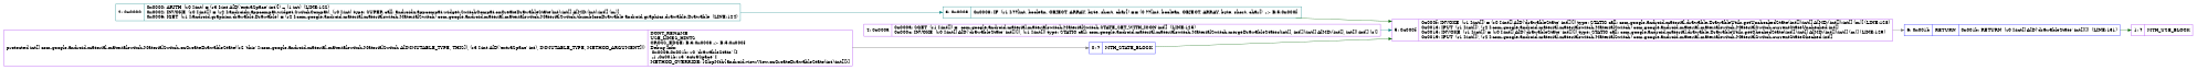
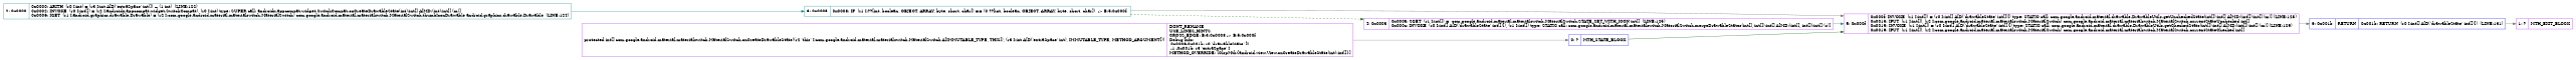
  digraph {
    rankdir=LR
    node [color=purple shape=record]
    edge [color=gray40]
    n1 [color=blue label="{0\:\ ?|MTH_STATE_BLOCK\l}"]
    n2 [label="{5\:\ 0x000f|0x000f: INVOKE  (r1 I:int[]) = (r0 I:int[] A[D('drawableState' int[])]) type: STATIC call: com.google.android.material.drawable.DrawableUtils.getUncheckedState(int[]):int[] A[MD:(int[]):int[] (m)] (LINE:128)\l0x0013: IPUT  (r1 I:int[]), (r2 I:com.google.android.material.materialswitch.MaterialSwitch) com.google.android.material.materialswitch.MaterialSwitch.currentStateUnchecked int[] \l0x0015: INVOKE  (r1 I:int[]) = (r0 I:int[] A[D('drawableState' int[])]) type: STATIC call: com.google.android.material.drawable.DrawableUtils.getCheckedState(int[]):int[] A[MD:(int[]):int[] (m)] (LINE:129)\l0x0019: IPUT  (r1 I:int[]), (r2 I:com.google.android.material.materialswitch.MaterialSwitch) com.google.android.material.materialswitch.MaterialSwitch.currentStateChecked int[] \l}"]
    n3 [color=teal label="{2\:\ 0x0000|0x0000: ARITH  (r0 I:int) = (r3 I:int A[D('extraSpace' int)]) + (1 int)  (LINE:122)\l0x0002: INVOKE  (r0 I:int[]) = (r2 I:androidx.appcompat.widget.SwitchCompat), (r0 I:int) type: SUPER call: androidx.appcompat.widget.SwitchCompat.onCreateDrawableState(int):int[] A[MD:(int):int[] (m)]\l0x0006: IGET  (r1 I:android.graphics.drawable.Drawable) = (r2 I:com.google.android.material.materialswitch.MaterialSwitch) com.google.android.material.materialswitch.MaterialSwitch.thumbIconDrawable android.graphics.drawable.Drawable  (LINE:124)\l}"]
    n4 [color=teal label="{3\:\ 0x0008|0x0008: IF  (r1 I:??[int, boolean, OBJECT, ARRAY, byte, short, char]) == (0 ??[int, boolean, OBJECT, ARRAY, byte, short, char])  \-\> B:5:0x000f \l}"]
    n5 [label="{4\:\ 0x000a|0x000a: SGET  (r1 I:int[]) =  com.google.android.material.materialswitch.MaterialSwitch.STATE_SET_WITH_ICON int[]  (LINE:125)\l0x000c: INVOKE  (r0 I:int[] A[D('drawableState' int[])]), (r1 I:int[]) type: STATIC call: com.google.android.material.materialswitch.MaterialSwitch.mergeDrawableStates(int[], int[]):int[] A[MD:(int[], int[]):int[] (s)]\l}"]
    n6 [color=blue label="{6\:\ 0x001b|RETURN\l|0x001b: RETURN  (r0 I:int[] A[D('drawableState' int[])])  (LINE:131)\l}"]
-   n7 [label="{1\:\ ?|MTH_USE_BLOCK\l}"]
+   n7 [label="{1\:\ ?|MTH_EXIT_BLOCK\l}"]
    n8 [label="{protected int[] com.google.android.material.materialswitch.MaterialSwitch.onCreateDrawableState((r2 'this' I:com.google.android.material.materialswitch.MaterialSwitch A[IMMUTABLE_TYPE, THIS]), (r3 I:int A[D('extraSpace' int), IMMUTABLE_TYPE, METHOD_ARGUMENT]))  | DONT_RENAME\lUSE_LINES_HINTS\lCROSS_EDGE: B:3:0x0008 \-\> B:5:0x000f\lDebug Info:\l  0x0006\-0x001b: r0 'drawableState' [I\l  \-1 \-0x001b: r3 'extraSpace' I\lMETHOD_OVERRIDE: [ClspMth\{android.view.View.onCreateDrawableState(int):int[]\}]\l}"]
    n1 -> n2 [color=darkgreen]
    n2 -> n6
    n3 -> n4 [color=teal]
-   n4 -> n2 [color=darkgreen]
+   n4 -> n2
+   n4 -> n5 [color=darkgreen style=dashed]
    n5 -> n2 [color=teal]
-   n6 -> n7 [color=darkgreen]
+   n6 -> n7
    n8 -> n1
  }
